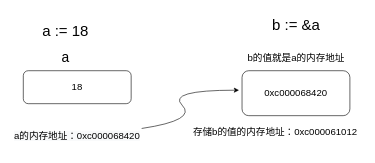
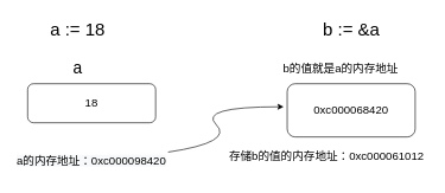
  <mxCell id="0" />
  <mxCell id="1" parent="0" />
  <mxCell id="2" value="18" style="rounded=1;whiteSpace=wrap;html=1;fontSize=16;" vertex="1" parent="1"><mxGeometry x="38" y="117.5" width="180" height="55" as="geometry" /></mxCell>
- <mxCell id="3" value="a := 18" style="text;html=1;align=center;verticalAlign=middle;resizable=0;points=[];autosize=1;strokeColor=none;fillColor=none;fontSize=25;" vertex="1" parent="1"><mxGeometry x="63" y="30" width="90" height="40" as="geometry" /></mxCell>
+ <mxCell id="3" value="a := 18" style="text;html=1;align=center;verticalAlign=middle;resizable=0;points=[];autosize=1;strokeColor=none;fillColor=none;fontSize=25;" vertex="1" parent="1"><mxGeometry x="63" y="20" width="90" height="40" as="geometry" /></mxCell>
  <mxCell id="4" value="b := &amp;amp;a" style="text;html=1;align=center;verticalAlign=middle;resizable=0;points=[];autosize=1;strokeColor=none;fillColor=none;fontSize=25;" vertex="1" parent="1"><mxGeometry x="443" y="20" width="100" height="40" as="geometry" /></mxCell>
- <mxCell id="5" value="b的值就是a的内存地址" style="text;html=1;align=center;verticalAlign=middle;resizable=0;points=[];autosize=1;strokeColor=none;fillColor=none;fontSize=16;" vertex="1" parent="1"><mxGeometry x="403" y="85" width="180" height="20" as="geometry" /></mxCell>
+ <mxCell id="5" value="b的值就是a的内存地址" style="text;html=1;align=center;verticalAlign=middle;resizable=0;points=[];autosize=1;strokeColor=none;fillColor=none;fontSize=16;" vertex="1" parent="1"><mxGeometry x="388" y="85" width="180" height="20" as="geometry" /></mxCell>
  <mxCell id="6" value="0xc000068420" style="rounded=1;whiteSpace=wrap;html=1;fontSize=16;" vertex="1" parent="1"><mxGeometry x="403" y="117.5" width="180" height="75" as="geometry" /></mxCell>
- <mxCell id="7" value="&lt;span style=&quot;color: rgb(0 , 0 , 0) ; font-family: &amp;#34;helvetica&amp;#34; ; font-size: 16px ; font-style: normal ; font-weight: 400 ; letter-spacing: normal ; text-align: center ; text-indent: 0px ; text-transform: none ; word-spacing: 0px ; background-color: rgb(248 , 249 , 250) ; display: inline ; float: none&quot;&gt;a的内存地址：0xc000068420&lt;/span&gt;" style="text;whiteSpace=wrap;html=1;fontSize=16;" vertex="1" parent="1"><mxGeometry x="20.5" y="210" width="215" height="40" as="geometry" /></mxCell>
+ <mxCell id="7" value="&lt;span style=&quot;color: rgb(0 , 0 , 0) ; font-family: &amp;#34;helvetica&amp;#34; ; font-size: 16px ; font-style: normal ; font-weight: 400 ; letter-spacing: normal ; text-align: center ; text-indent: 0px ; text-transform: none ; word-spacing: 0px ; background-color: rgb(248 , 249 , 250) ; display: inline ; float: none&quot;&gt;a的内存地址：0xc000098420&lt;/span&gt;" style="text;whiteSpace=wrap;html=1;fontSize=16;" vertex="1" parent="1"><mxGeometry x="20.5" y="210" width="215" height="40" as="geometry" /></mxCell>
  <mxCell id="8" value="&lt;span&gt;存储b的值的内存地址：0xc000061012&lt;/span&gt;" style="text;html=1;align=center;verticalAlign=middle;resizable=0;points=[];autosize=1;strokeColor=none;fillColor=none;fontSize=16;" vertex="1" parent="1"><mxGeometry x="313" y="210" width="290" height="20" as="geometry" /></mxCell>
  <mxCell id="9" value="" style="curved=1;endArrow=classic;html=1;rounded=0;fontSize=23;" edge="1" parent="1" source="7"><mxGeometry width="50" height="50" relative="1" as="geometry"><mxPoint x="278" y="200" as="sourcePoint" /><mxPoint x="398" y="150" as="targetPoint" /><Array as="points"><mxPoint x="328" y="200" /><mxPoint x="278" y="150" /></Array></mxGeometry></mxCell>
  <mxCell id="10" value="a" style="text;html=1;align=center;verticalAlign=middle;resizable=0;points=[];autosize=1;strokeColor=none;fillColor=none;fontSize=23;" vertex="1" parent="1"><mxGeometry x="93" y="80" width="30" height="30" as="geometry" /></mxCell>
